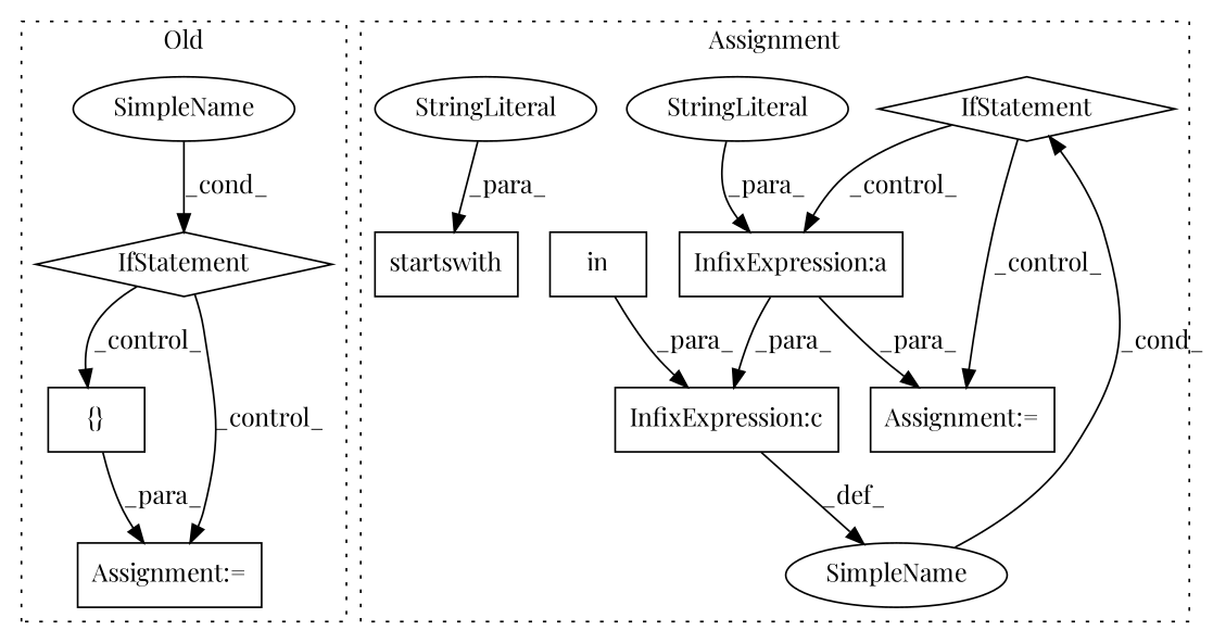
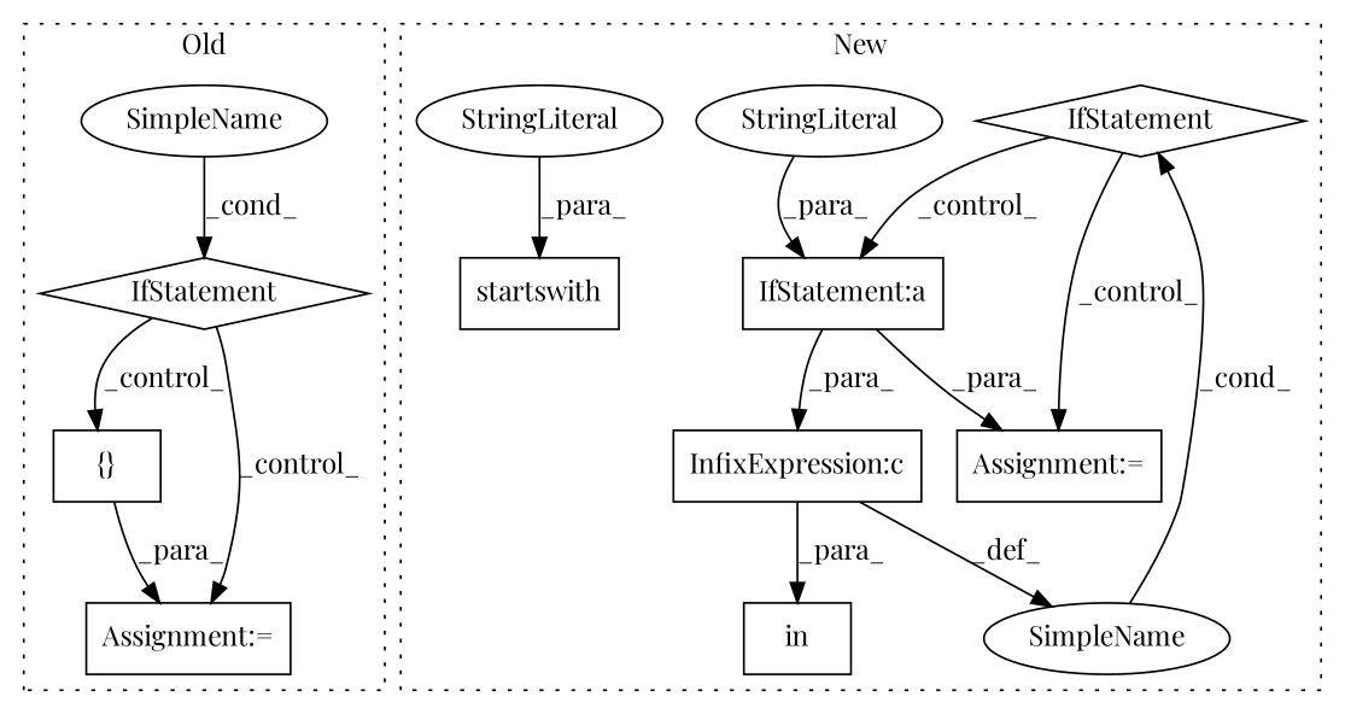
  digraph {
    fontname="Playfair Display"
    node [a=7 fontname="Playfair Display" shape=box]
    edge [fontname="Playfair Display"]
    n1 [a=4 l="1,1" label="{}" s="662,664"]
    n2 [l=15 label="Assignment:=" s=638]
    n3 [a=42 label=SimpleName shape=ellipse]
    n4 [a=25 l="4,2" label=IfStatement s="378,401" shape=diamond]
    n5 [a=32 l="11,1" label=startswith s="599,613"]
    n6 [a=25 l="4,2" label=IfStatement s="592,643" shape=diamond]
    n7 [a=45 l=3 label=StringLiteral s=610 shape=ellipse]
    n8 [l=2 label="Assignment:=" s=671]
    n9 [a=42 label=SimpleName shape=ellipse]
    n10 [a=27 l=4 label="InfixExpression:c" s=614]
    n11 [a=105 l=15 label=in s=627]
-   n12 [a=27 l=3 label="InfixExpression:a" s=679]
+   n12 [a=27 l=3 label="IfStatement:a" s=679]
    n13 [a=45 l=5 label=StringLiteral s=674 shape=ellipse]
    subgraph cluster_1 {
      label=Old
      style=dotted
      n1
      n2
      n3
      n4
    }
    subgraph cluster_2 {
-     label=Assignment
+     label=New
      style=dotted
      n5
      n6
      n7
      n8
      n9
      n10
      n11
      n12
      n13
    }
    n1 -> n2 [label=_para_]
    n3 -> n4 [label=_cond_]
    n4 -> n1 [label=_control_]
    n4 -> n2 [label=_control_]
    n6 -> n8 [label=_control_]
    n6 -> n12 [label=_control_]
    n7 -> n5 [label=_para_]
    n9 -> n6 [label=_cond_]
    n10 -> n9 [label=_def_]
-   n11 -> n10 [label=_para_]
+   n10 -> n11 [label=_para_]
    n12 -> n8 [label=_para_]
    n12 -> n10 [label=_para_]
    n13 -> n12 [label=_para_]
  }
